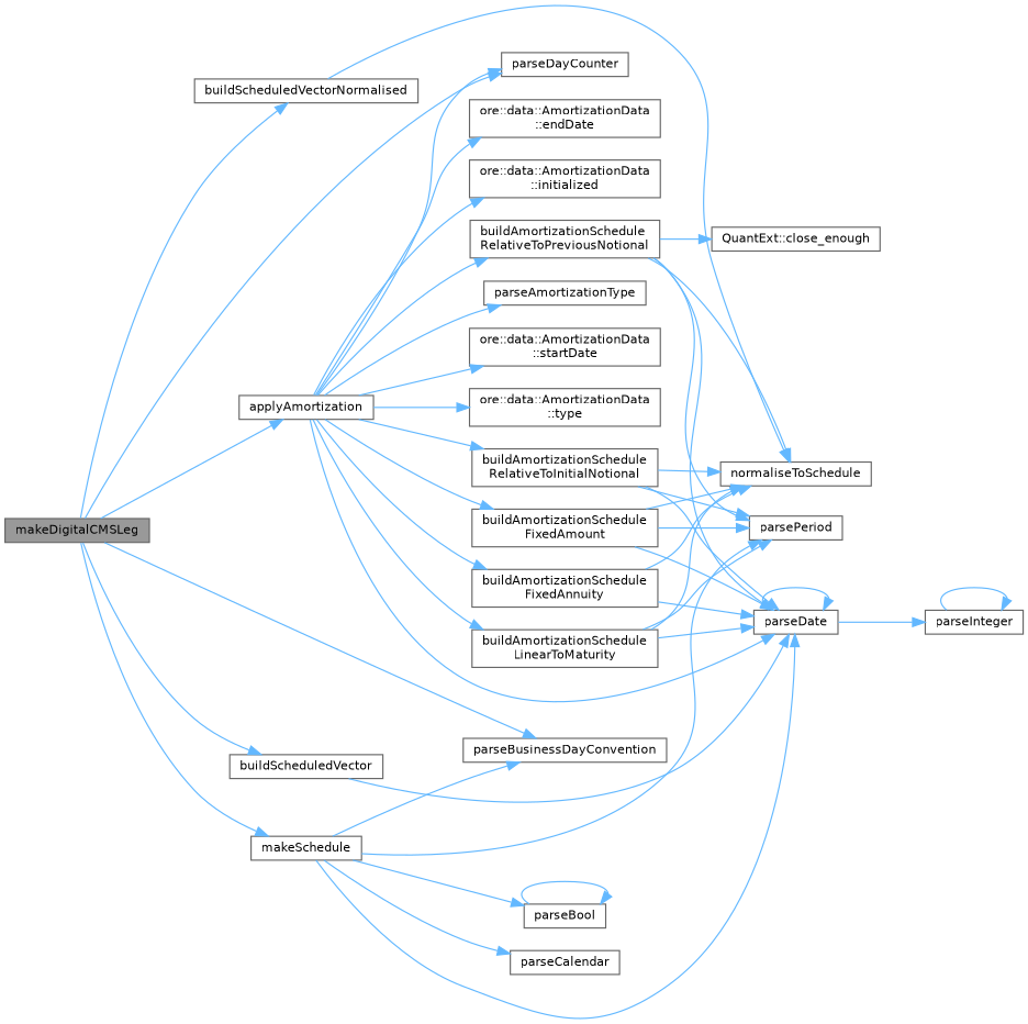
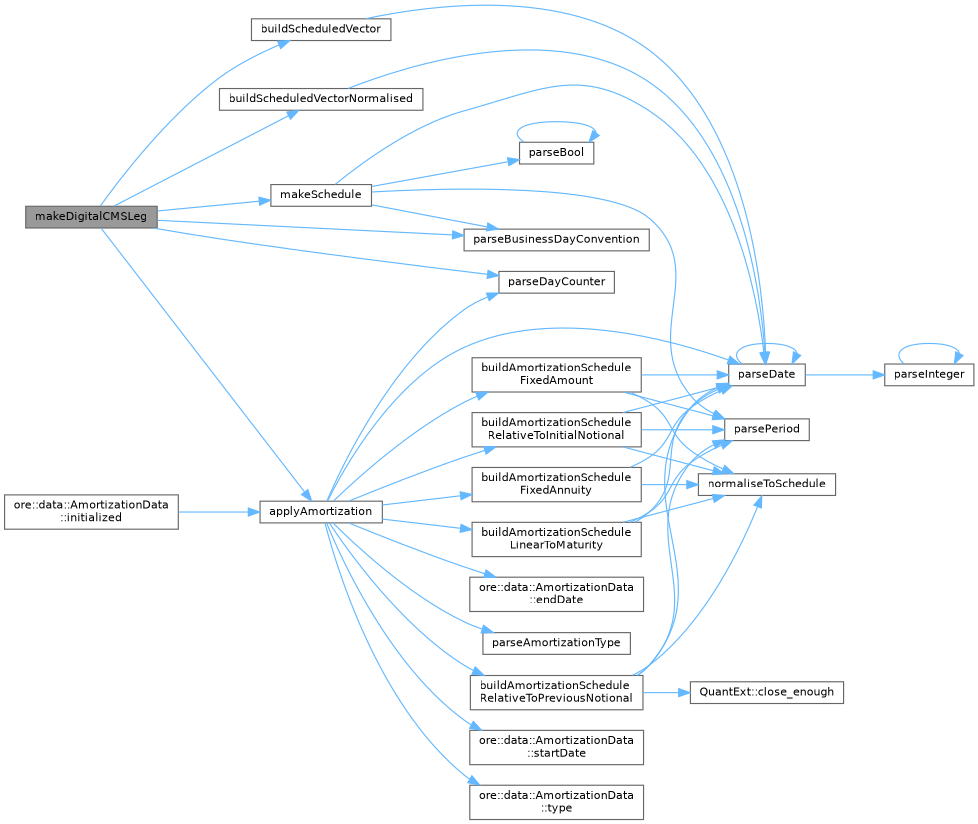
  digraph {
    rankdir=LR
    node [color=grey40 fillcolor=white fontname=Helvetica fontsize=10 shape=box style=filled]
    edge [color=steelblue1 fontname=Helvetica fontsize=10 labelfontname=Helvetica labelfontsize=10 style=solid]
    n1 [color=gray40 fillcolor=grey60 fontcolor=black height=0.2 label=makeDigitalCMSLeg width=0.4]
    n2 [height=0.2 label=applyAmortization width=0.4]
    n3 [height=0.2 label=parseDayCounter width=0.4]
    n4 [height=0.2 label=buildScheduledVector width=0.4]
    n5 [height=0.2 label=buildScheduledVectorNormalised width=0.4]
    n6 [height=0.2 label=makeSchedule width=0.4]
    n7 [height=0.2 label=parseBusinessDayConvention width=0.4]
    n8 [height=0.2 label="buildAmortizationSchedule\lFixedAmount" width=0.4]
    n9 [height=0.2 label=parseDate width=0.4]
    n10 [height=0.2 label="buildAmortizationSchedule\lFixedAnnuity" width=0.4]
    n11 [height=0.2 label="buildAmortizationSchedule\lLinearToMaturity" width=0.4]
    n12 [height=0.2 label="buildAmortizationSchedule\lRelativeToInitialNotional" width=0.4]
    n13 [height=0.2 label="buildAmortizationSchedule\lRelativeToPreviousNotional" width=0.4]
    n14 [height=0.2 label="ore::data::AmortizationData\l::endDate" width=0.4]
    n15 [height=0.2 label="ore::data::AmortizationData\l::initialized" width=0.4]
    n16 [height=0.2 label=parseAmortizationType width=0.4]
    n17 [height=0.2 label="ore::data::AmortizationData\l::startDate" width=0.4]
    n18 [height=0.2 label="ore::data::AmortizationData\l::type" width=0.4]
    n19 [height=0.2 label=normaliseToSchedule width=0.4]
    n20 [height=0.2 label=parsePeriod width=0.4]
    n21 [height=0.2 label=parseBool width=0.4]
-   n22 [height=0.2 label=parseCalendar width=0.4]
    n23 [height=0.2 label=parseInteger width=0.4]
    n24 [height=0.2 label="QuantExt::close_enough" width=0.4]
    n1 -> n2
    n1 -> n3
    n1 -> n4
    n1 -> n5
    n1 -> n6
    n1 -> n7
    n2 -> n3
    n2 -> n8
    n2 -> n9
    n2 -> n10
    n2 -> n11
    n2 -> n12
    n2 -> n13
    n2 -> n14
-   n2 -> n15
+   n15 -> n2
    n2 -> n16
    n2 -> n17
    n2 -> n18
    n4 -> n9
-   n5 -> n19
+   n5 -> n9
    n6 -> n7
    n6 -> n9
    n6 -> n20
    n6 -> n21
-   n6 -> n22
    n8 -> n9
    n8 -> n19
    n8 -> n20
    n9 -> n9
    n9 -> n23
    n10 -> n9
    n10 -> n19
    n11 -> n9
    n11 -> n19
    n11 -> n20
    n12 -> n9
    n12 -> n19
    n12 -> n20
    n13 -> n9
    n13 -> n19
    n13 -> n20
    n13 -> n24
    n21 -> n21
    n23 -> n23
  }
